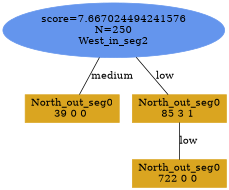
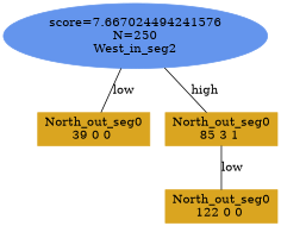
  digraph {
    node [color=goldenrod shape=box style=filled]
    edge [dir=none]
    n1 [color=cornflowerblue label="score=7.667024494241576\nN=250\nWest_in_seg2" shape=ellipse]
-   n2 [label="North_out_seg0\n722 0 0 "]
+   n2 [label="North_out_seg0\n122 0 0 "]
    n3 [label="North_out_seg0\n39 0 0 "]
    n4 [label="North_out_seg0\n85 3 1 "]
    subgraph sub_1 {
      rank=same
      n1
    }
    subgraph sub_2 {
      rank=same
      n2
    }
    subgraph sub_3 {
      rank=same
      n3
    }
    subgraph sub_4 {
      rank=same
      n4
    }
-   n1 -> n3 [label=medium]
-   n1 -> n4 [label=low]
+   n1 -> n3 [label=low]
+   n1 -> n4 [label=high]
    n4 -> n2 [label=low]
  }
